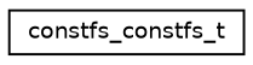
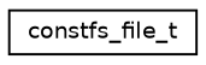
  digraph {
    rankdir=LR
    fontname="DejaVu Sans"
-   n1 [color=black fillcolor=white fontname="DejaVu Sans" fontsize=10 height=0.2 label=constfs_constfs_t shape=record style=filled width=0.4]
+   n1 [color=black fillcolor=white fontname="DejaVu Sans" fontsize=10 height=0.2 label=constfs_file_t shape=record style=filled width=0.4]
  }
